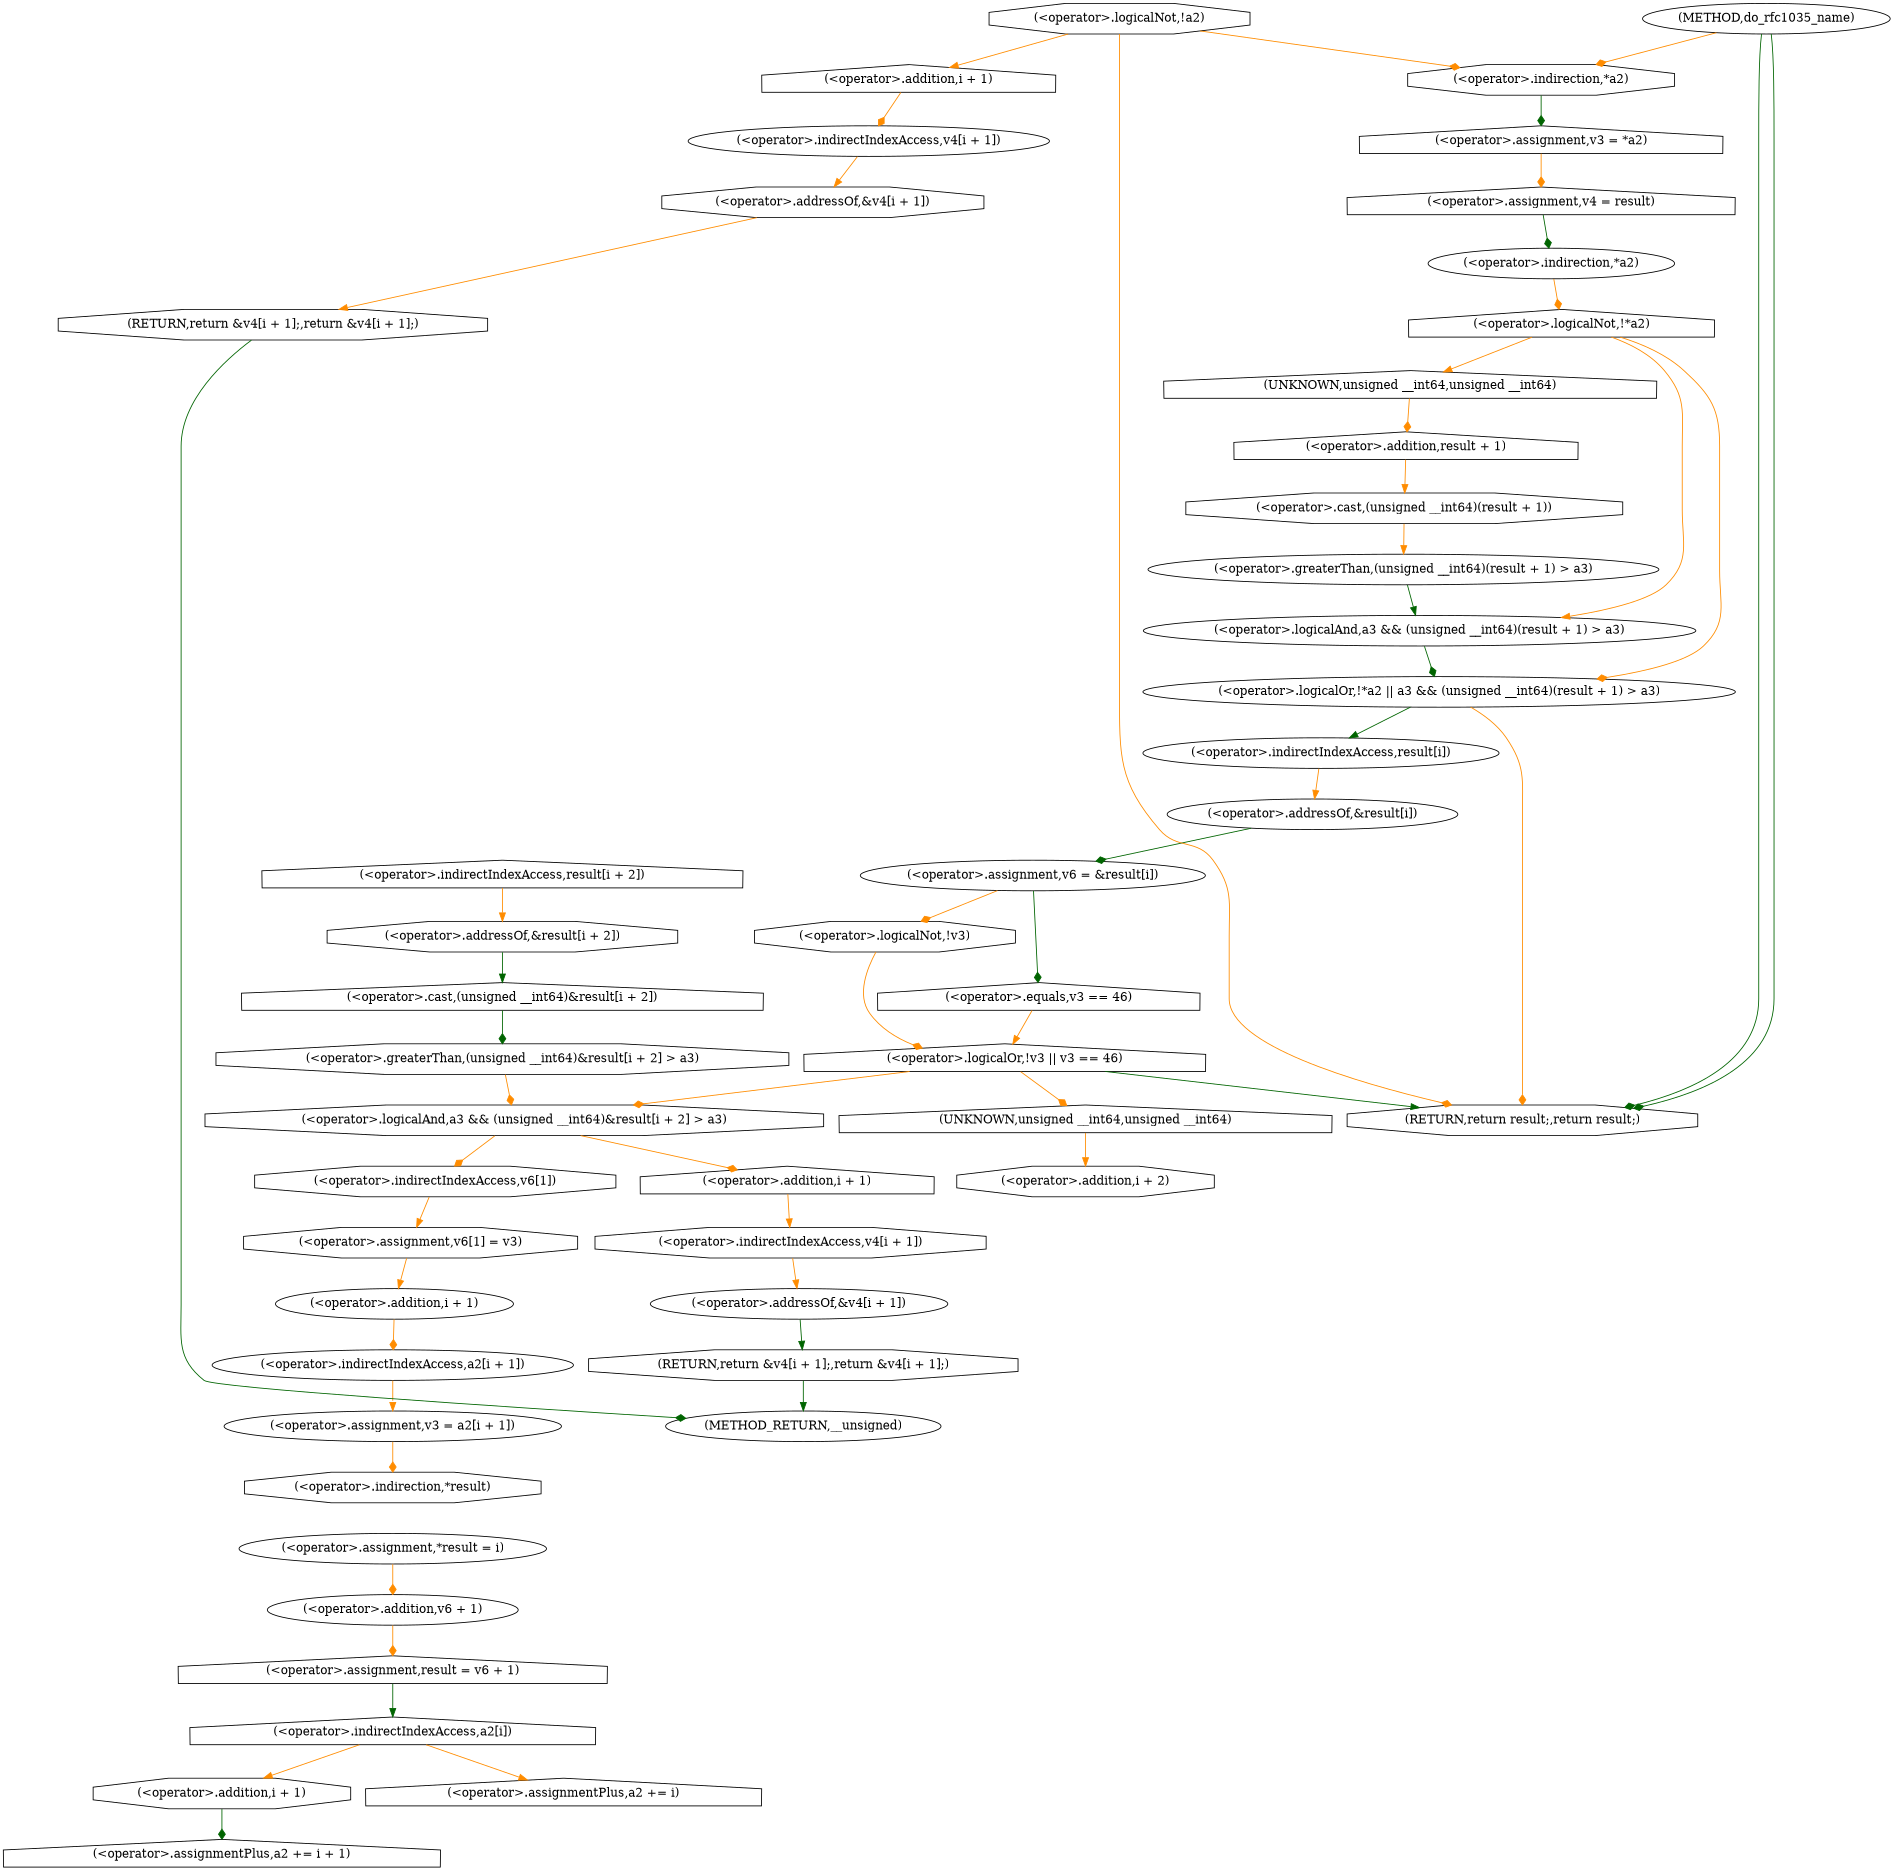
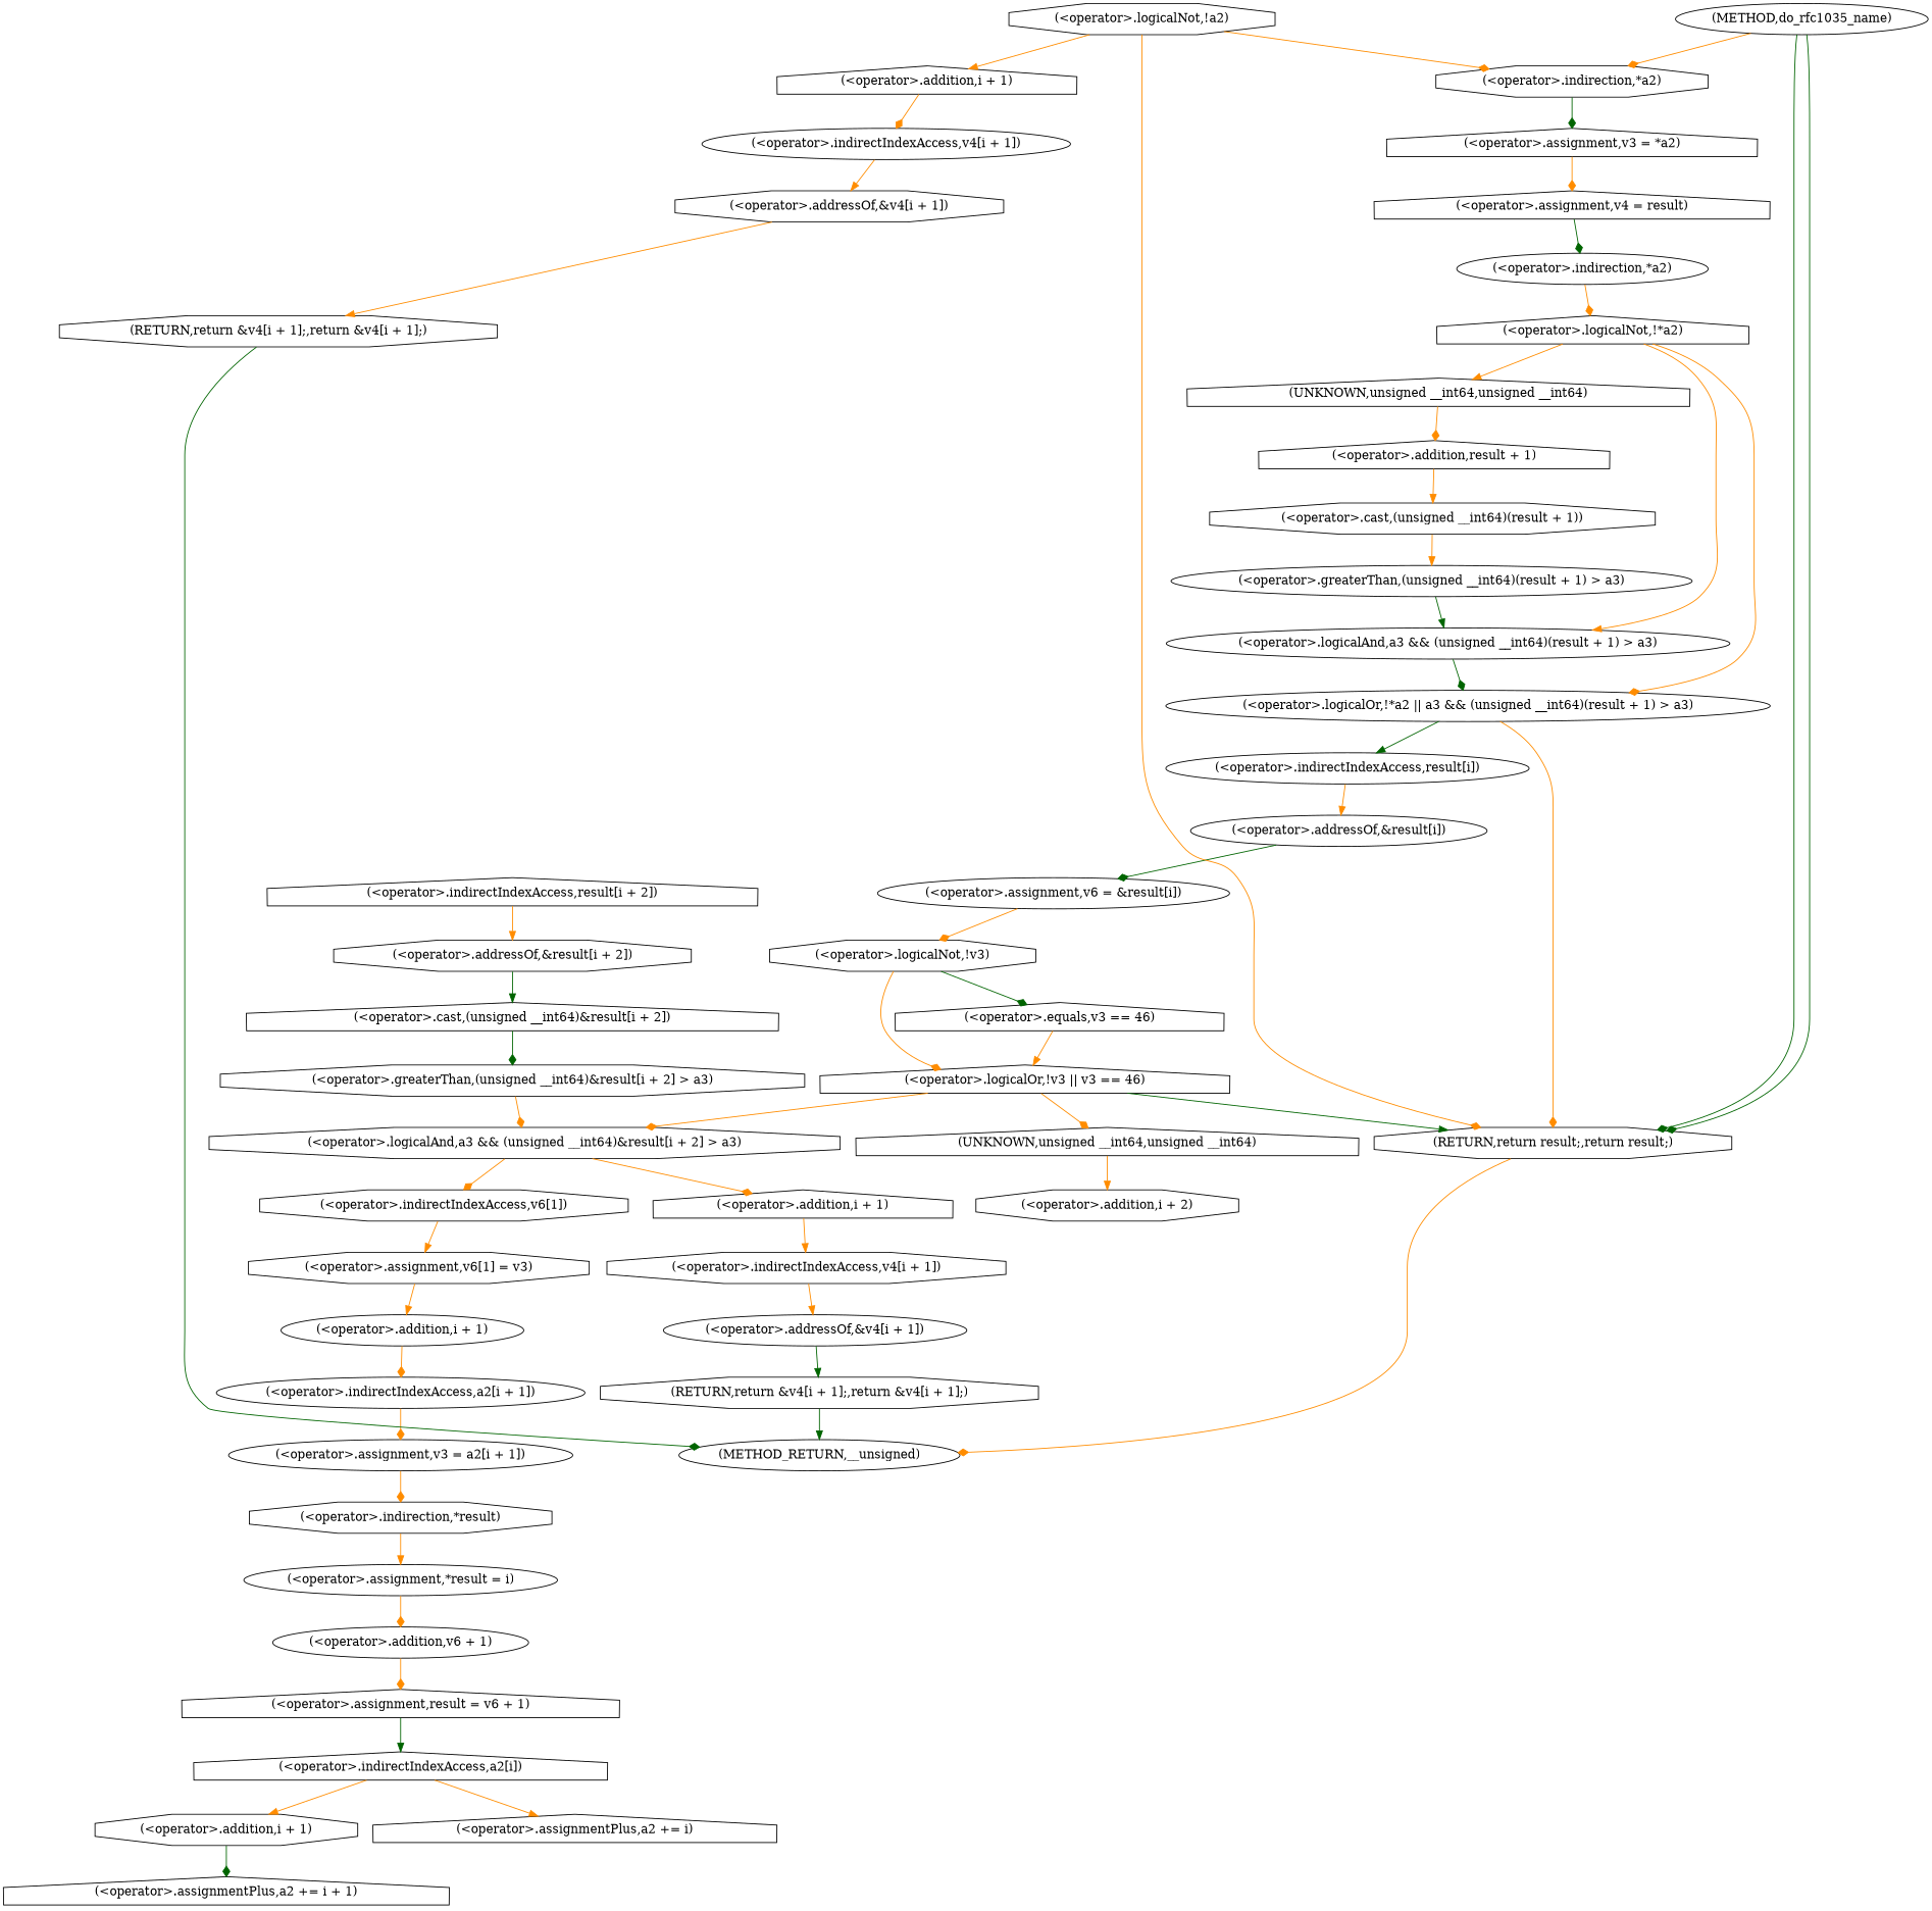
  digraph {
    node [shape=octagon]
    edge [arrowhead=diamond color=darkorange]
    n1 [label="(<operator>.assignment,v3 = *a2)" shape=house]
    n2 [label="(<operator>.assignment,v4 = result)" shape=house]
    n3 [label="(<operator>.indirection,*a2)" shape=ellipse]
    n4 [label="(<operator>.indirection,*a2)"]
    n5 [label="(<operator>.logicalNot,!*a2)" shape=house]
    n6 [label="(<operator>.logicalOr,!*a2 || a3 && (unsigned __int64)(result + 1) > a3)" shape=ellipse]
    n7 [label="(<operator>.indirectIndexAccess,result[i])" shape=ellipse]
    n8 [label="(RETURN,return result;,return result;)"]
    n9 [label="(<operator>.addressOf,&result[i])" shape=ellipse]
    n10 [label="(METHOD_RETURN,__unsigned)" shape=ellipse]
    n11 [label="(<operator>.logicalAnd,a3 && (unsigned __int64)(result + 1) > a3)" shape=ellipse]
    n12 [label="(UNKNOWN,unsigned __int64,unsigned __int64)" shape=house]
    n13 [label="(<operator>.addition,result + 1)" shape=house]
    n14 [label="(<operator>.greaterThan,(unsigned __int64)(result + 1) > a3)" shape=ellipse]
    n15 [label="(<operator>.cast,(unsigned __int64)(result + 1))"]
    n16 [label="(<operator>.assignment,v6 = &result[i])" shape=ellipse]
    n17 [label="(<operator>.logicalNot,!v3)"]
    n18 [label="(<operator>.logicalOr,!v3 || v3 == 46)" shape=house]
    n19 [label="(<operator>.equals,v3 == 46)" shape=house]
    n20 [label="(<operator>.logicalAnd,a3 && (unsigned __int64)&result[i + 2] > a3)"]
    n21 [label="(UNKNOWN,unsigned __int64,unsigned __int64)" shape=house]
    n22 [label="(<operator>.addition,i + 1)" shape=house]
    n23 [label="(<operator>.indirectIndexAccess,v6[1])"]
    n24 [label="(<operator>.addition,i + 2)"]
    n25 [label="(<operator>.indirectIndexAccess,v4[i + 1])"]
    n26 [label="(<operator>.assignment,v6[1] = v3)"]
    n27 [label="(<operator>.greaterThan,(unsigned __int64)&result[i + 2] > a3)"]
    n28 [label="(<operator>.cast,(unsigned __int64)&result[i + 2])" shape=house]
    n29 [label="(<operator>.addressOf,&result[i + 2])"]
    n30 [label="(<operator>.indirectIndexAccess,result[i + 2])" shape=house]
    n31 [label="(RETURN,return &v4[i + 1];,return &v4[i + 1];)"]
    n32 [label="(<operator>.addressOf,&v4[i + 1])" shape=ellipse]
    n33 [label="(<operator>.addition,i + 1)" shape=ellipse]
    n34 [label="(<operator>.indirectIndexAccess,a2[i + 1])" shape=ellipse]
    n35 [label="(<operator>.assignment,v3 = a2[i + 1])" shape=ellipse]
    n36 [label="(<operator>.indirection,*result)"]
    n37 [label="(<operator>.assignment,*result = i)" shape=ellipse]
    n38 [label="(<operator>.addition,v6 + 1)" shape=ellipse]
    n39 [label="(<operator>.assignment,result = v6 + 1)" shape=house]
    n40 [label="(<operator>.indirectIndexAccess,a2[i])" shape=house]
    n41 [label="(<operator>.addition,i + 1)"]
    n42 [label="(<operator>.assignmentPlus,a2 += i)" shape=house]
    n43 [label="(<operator>.assignmentPlus,a2 += i + 1)" shape=house]
    n44 [label="(<operator>.logicalNot,!a2)"]
    n45 [label="(<operator>.addition,i + 1)" shape=house]
    n46 [label="(<operator>.indirectIndexAccess,v4[i + 1])" shape=ellipse]
    n47 [label="(RETURN,return &v4[i + 1];,return &v4[i + 1];)"]
    n48 [label="(<operator>.addressOf,&v4[i + 1])"]
    n49 [label="(METHOD,do_rfc1035_name)" shape=ellipse]
    n1 -> n2
    n2 -> n3 [color=darkgreen]
    n3 -> n5
    n4 -> n1 [color=darkgreen]
    n5 -> n6
    n5 -> n11 [arrowhead=normal]
    n5 -> n12 [arrowhead=normal]
    n6 -> n7 [arrowhead=normal color=darkgreen]
    n6 -> n8
    n7 -> n9 [arrowhead=normal]
+   n8 -> n10
    n9 -> n16 [color=darkgreen]
    n11 -> n6 [color=darkgreen]
    n12 -> n13
    n13 -> n15 [arrowhead=normal]
    n14 -> n11 [arrowhead=normal color=darkgreen]
    n15 -> n14 [arrowhead=normal]
    n16 -> n17
    n17 -> n18
-   n16 -> n19 [color=darkgreen]
+   n17 -> n19 [color=darkgreen]
    n18 -> n8 [arrowhead=normal color=darkgreen]
    n18 -> n20
    n18 -> n21
    n19 -> n18 [arrowhead=normal]
    n20 -> n22
    n20 -> n23
    n21 -> n24 [arrowhead=normal]
    n22 -> n25 [arrowhead=normal]
    n23 -> n26 [arrowhead=normal]
    n25 -> n32 [arrowhead=normal]
    n26 -> n33 [arrowhead=normal]
    n27 -> n20
    n28 -> n27 [color=darkgreen]
    n29 -> n28 [arrowhead=normal color=darkgreen]
    n30 -> n29 [arrowhead=normal]
    n31 -> n10 [arrowhead=normal color=darkgreen]
    n32 -> n31 [arrowhead=normal color=darkgreen]
    n33 -> n34
-   n34 -> n35 [arrowhead=normal]
+   n34 -> n35
    n35 -> n36
+   n36 -> n37 [arrowhead=normal]
    n37 -> n38
    n38 -> n39
    n39 -> n40 [arrowhead=normal color=darkgreen]
    n40 -> n41 [arrowhead=normal]
    n40 -> n42 [arrowhead=normal]
    n41 -> n43 [color=darkgreen]
    n44 -> n4
    n44 -> n8
    n44 -> n45 [arrowhead=normal]
    n45 -> n46
    n46 -> n48 [arrowhead=normal]
    n47 -> n10 [color=darkgreen]
    n48 -> n47 [arrowhead=normal]
    n49 -> n4
    n49 -> n8 [color=darkgreen]
    n49 -> n8 [color=darkgreen]
  }
